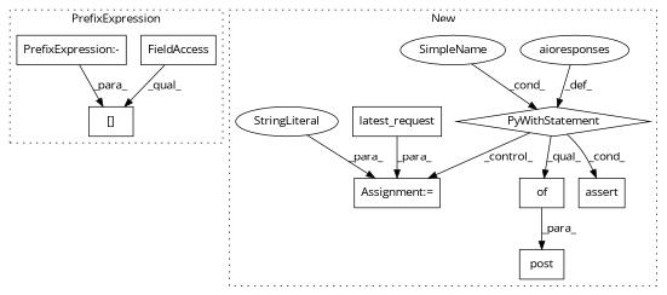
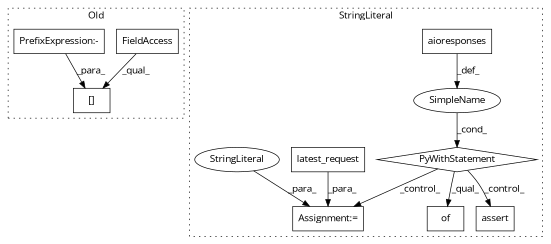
  digraph {
    fontname="Open Sans"
    node [a=32 fontname="Open Sans" l=1 shape=box]
    edge [fontname="Open Sans"]
    n1 [a=2 l="26,1" label="[]" s="2606,2634"]
    n2 [a=22 l=25 label=FieldAccess s=2606]
    n3 [a=38 label="PrefixExpression:-" s=2632]
-   n4 [l="5,1" label=post s="2509,2591"]
    n5 [l="3,1" label=of s="2569,2581"]
-   n6 [l=14 label=aioresponses s=2263 shape=ellipse]
+   n6 [l=14 label=aioresponses s=2263]
    n7 [a=104 l="10,2" label=PyWithStatement s="2253,2277" shape=diamond]
    n8 [a=42 label=SimpleName shape=ellipse l=""]
    n9 [a=6 l=7 label=assert s=2950]
    n10 [l="15,1" label=latest_request s="2717,2796"]
    n11 [a=45 l=50 label=StringLiteral s=2746 shape=ellipse]
    n12 [a=7 label="Assignment:=" s=2716]
    subgraph cluster_1 {
-     label=PrefixExpression
+     label=Old
      style=dotted
      n1
      n2
      n3
    }
    subgraph cluster_2 {
-     label=New
+     label=StringLiteral
      style=dotted
-     n4
      n5
      n6
      n7
      n8
      n9
      n10
      n11
      n12
    }
    n2 -> n1 [label=_qual_]
    n3 -> n1 [label=_para_]
-   n5 -> n4 [label=_para_]
-   n6 -> n7 [label=_def_]
+   n6 -> n8 [label=_def_]
    n7 -> n5 [label=_qual_]
-   n7 -> n9 [label=_cond_]
+   n7 -> n9 [label=_control_]
    n7 -> n12 [label=_control_]
    n8 -> n7 [label=_cond_]
    n10 -> n12 [label=_para_]
    n11 -> n12 [label=_para_]
  }
